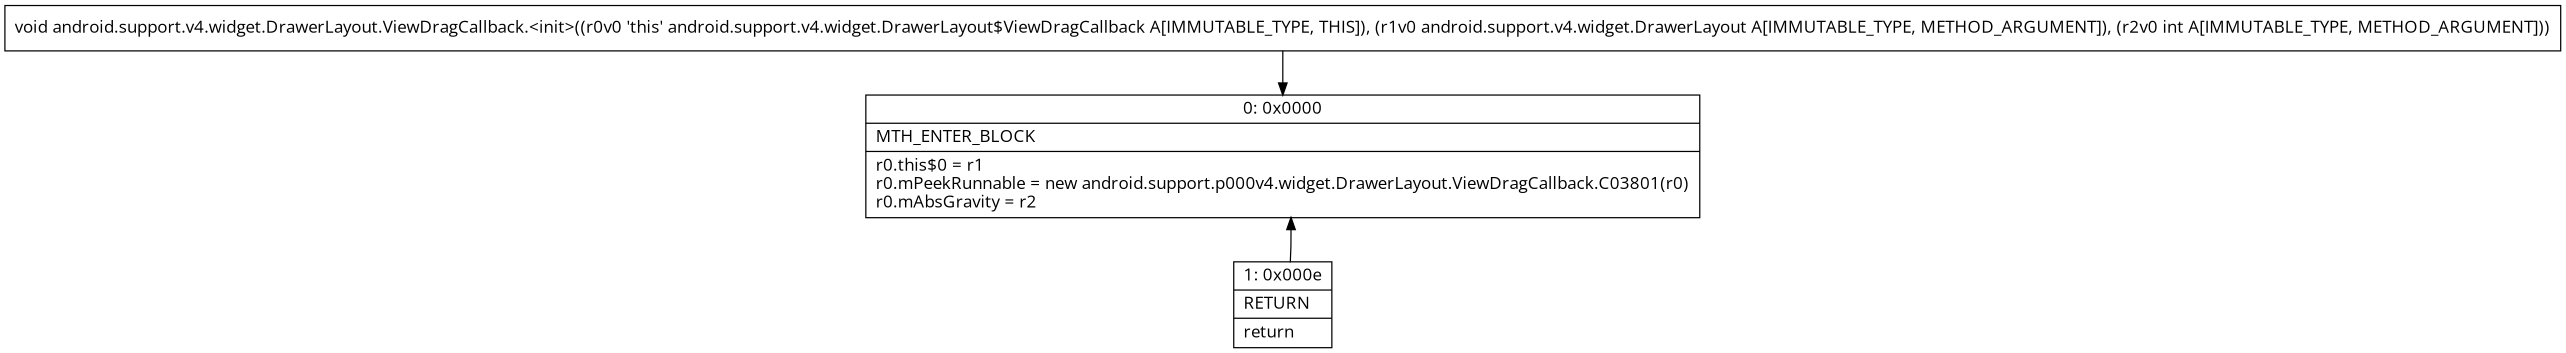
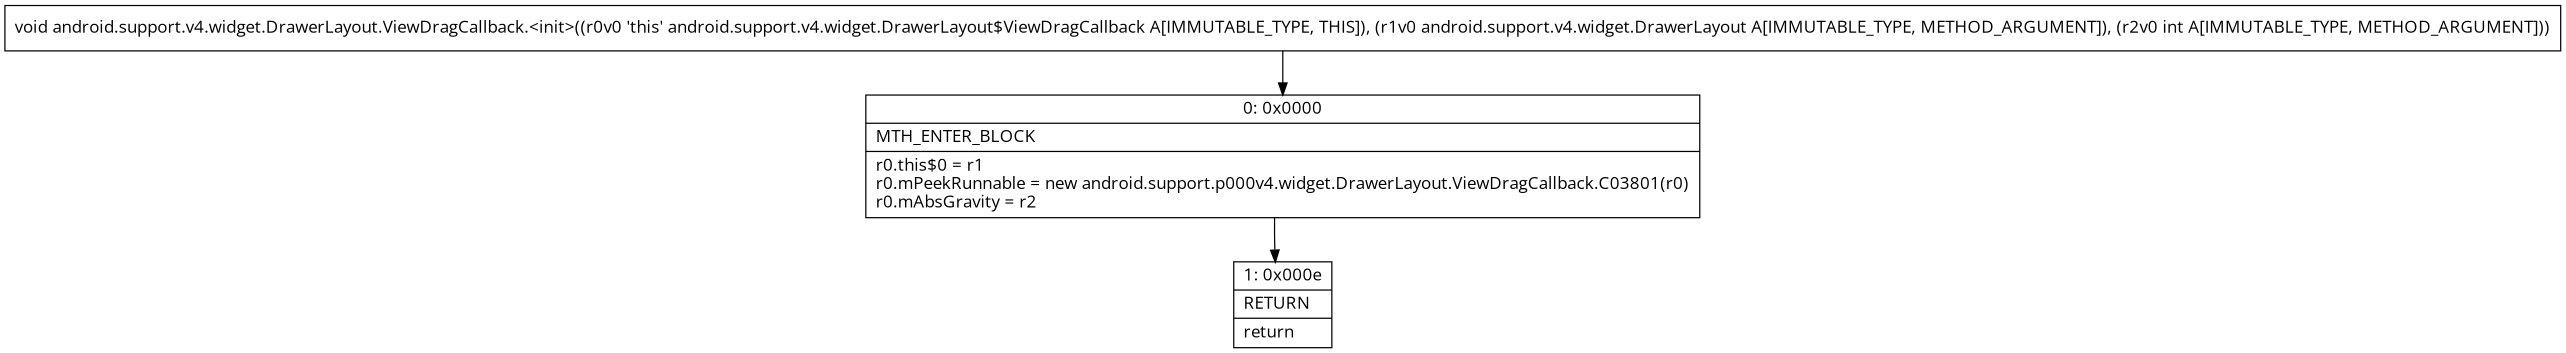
  digraph {
    fontname="Open Sans"
    node [shape=record fontname="Open Sans"]
    edge [fontname="Open Sans"]
    n1 [label="{0\:\ 0x0000|MTH_ENTER_BLOCK\l|r0.this$0 = r1\lr0.mPeekRunnable = new android.support.p000v4.widget.DrawerLayout.ViewDragCallback.C03801(r0)\lr0.mAbsGravity = r2\l}"]
    n2 [label="{1\:\ 0x000e|RETURN\l|return\l}"]
    n3 [label="{void android.support.v4.widget.DrawerLayout.ViewDragCallback.\<init\>((r0v0 'this' android.support.v4.widget.DrawerLayout$ViewDragCallback A[IMMUTABLE_TYPE, THIS]), (r1v0 android.support.v4.widget.DrawerLayout A[IMMUTABLE_TYPE, METHOD_ARGUMENT]), (r2v0 int A[IMMUTABLE_TYPE, METHOD_ARGUMENT])) }"]
-   n2 -> n1
+   n1 -> n2
    n3 -> n1
  }
